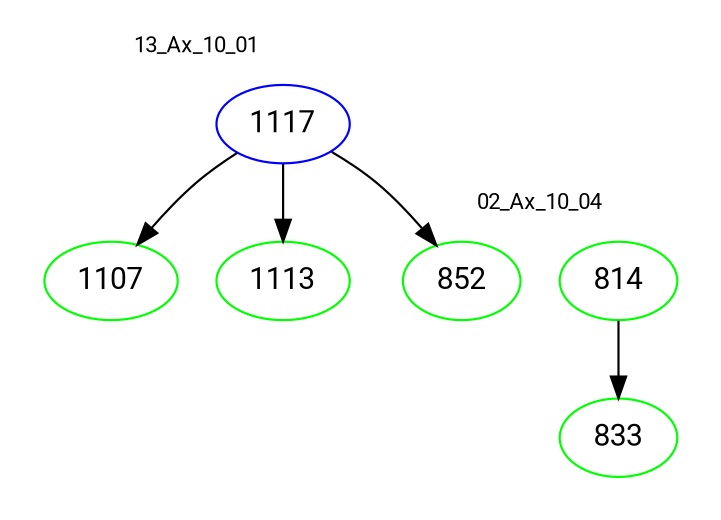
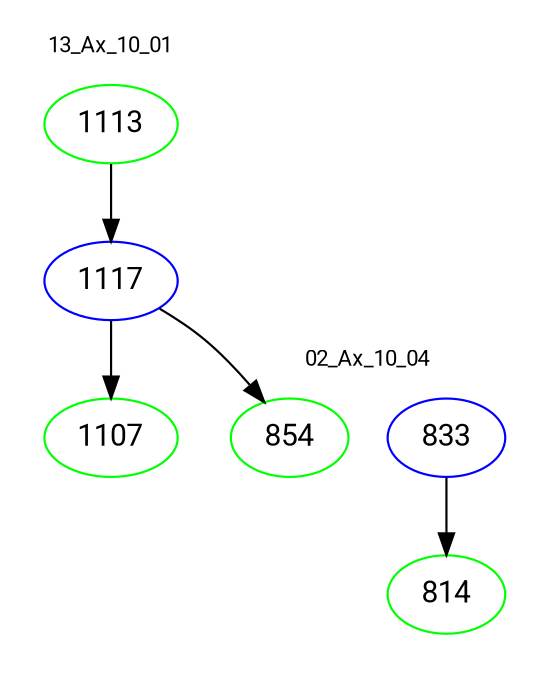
  digraph {
    fontname=Roboto
    node [color=green fontname=Roboto]
    edge [color=black fontname=Roboto]
    n1 [color=blue label=1117]
    n2 [label=1107]
    n3 [label=1113]
-   n4 [label=833]
+   n4 [color=blue label=833]
    n5 [label=814]
-   n6 [label=852]
+   n6 [label=854]
    subgraph cluster_1 {
      color=white
      fontsize=10
      label="13_Ax_10_01"
      n1
      n2
      n3
    }
    subgraph cluster_2 {
      color=white
      fontsize=10
      label="02_Ax_10_04"
      n4
      n5
      n6
    }
    n1 -> n2
-   n1 -> n3
+   n3 -> n1
    n1 -> n6
-   n5 -> n4
+   n4 -> n5
  }
